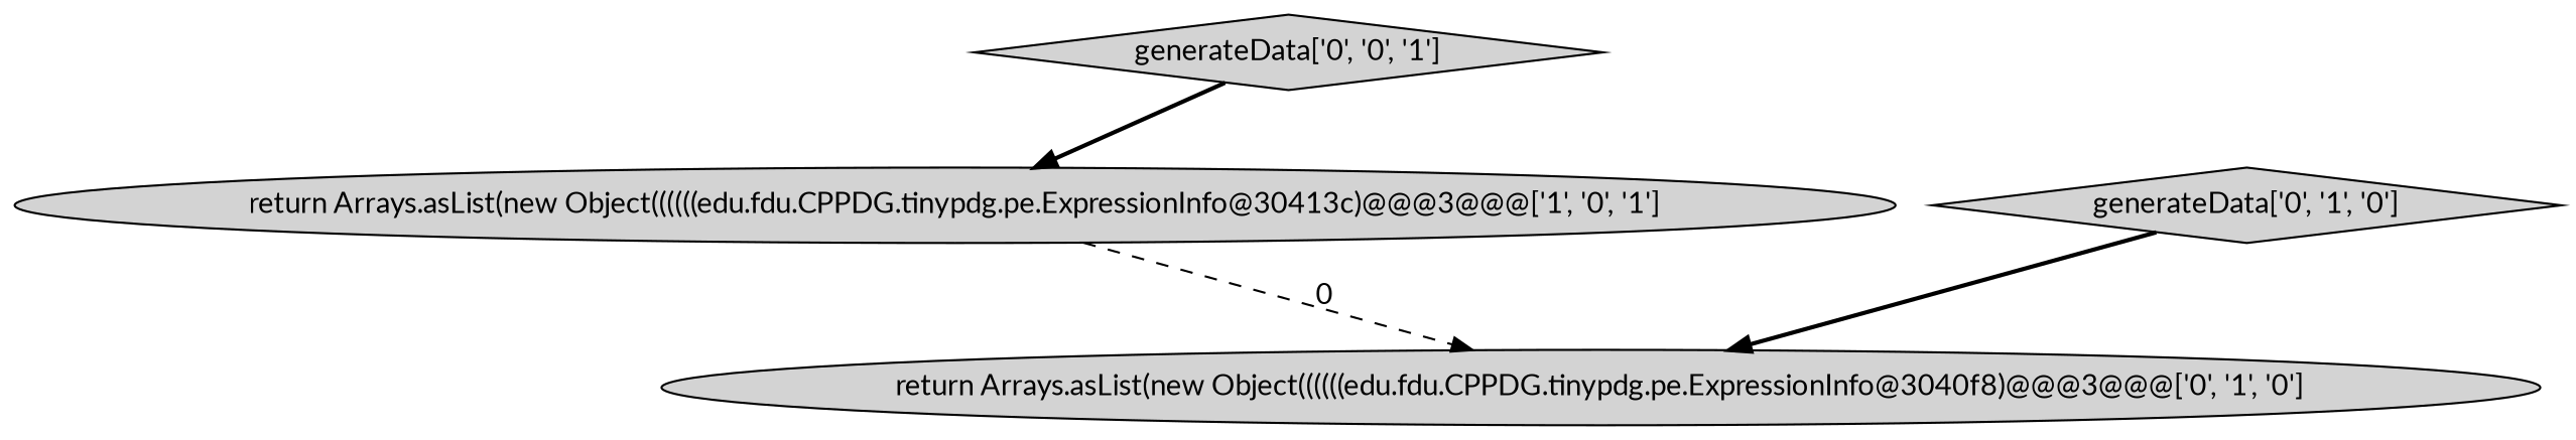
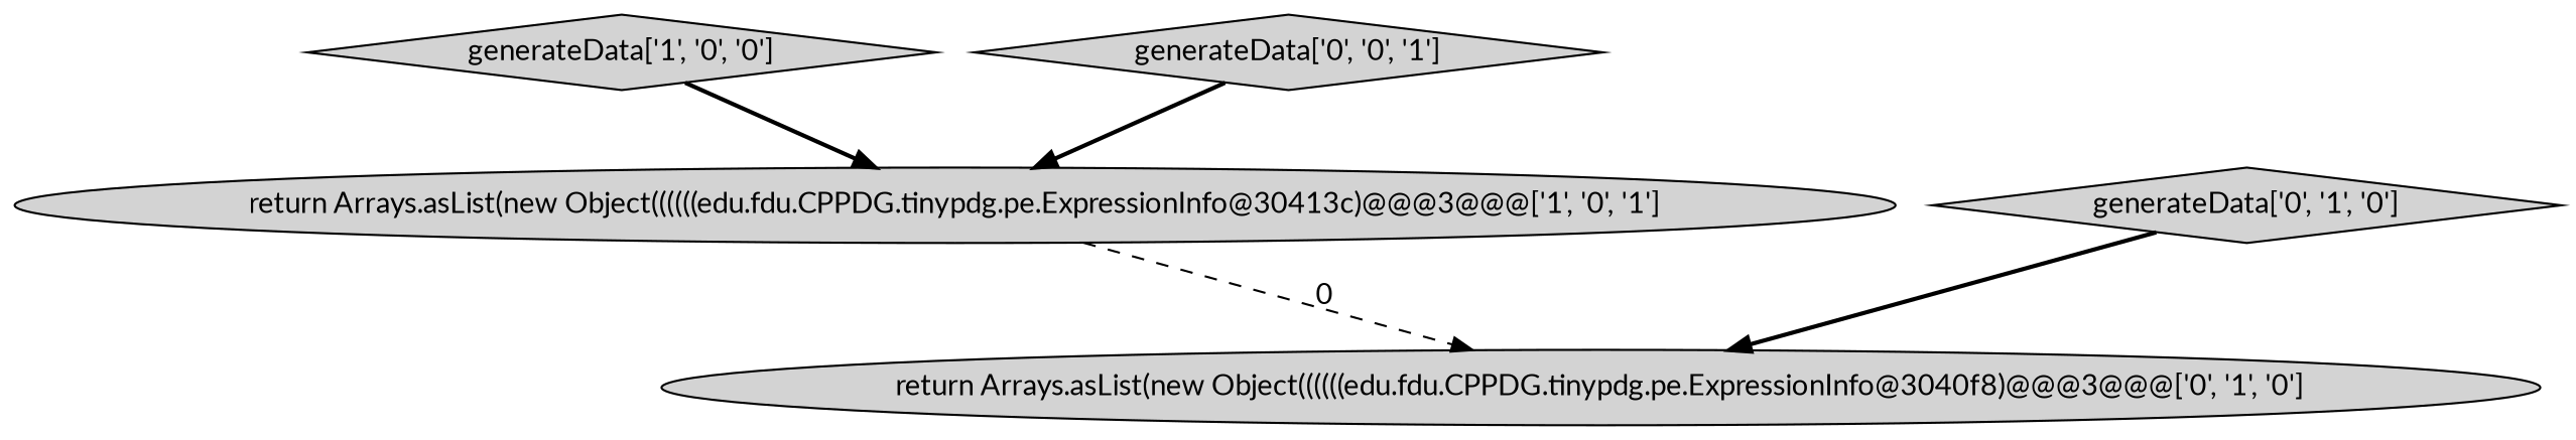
  digraph {
    fontname=Lato
    node [fillcolor=lightgray shape=diamond style=filled fontname=Lato]
    edge [style=bold fontname=Lato]
+   n1 [label="generateData['1', '0', '0']"]
    n2 [label="return Arrays.asList(new Object((((((edu.fdu.CPPDG.tinypdg.pe.ExpressionInfo@30413c)@@@3@@@['1', '0', '1']" shape=ellipse]
    n3 [label="generateData['0', '1', '0']"]
    n4 [label="return Arrays.asList(new Object((((((edu.fdu.CPPDG.tinypdg.pe.ExpressionInfo@3040f8)@@@3@@@['0', '1', '0']" shape=ellipse]
    n5 [label="generateData['0', '0', '1']"]
+   n1 -> n2
    n2 -> n4 [label=0 style=dashed]
    n3 -> n4
    n5 -> n2
  }
